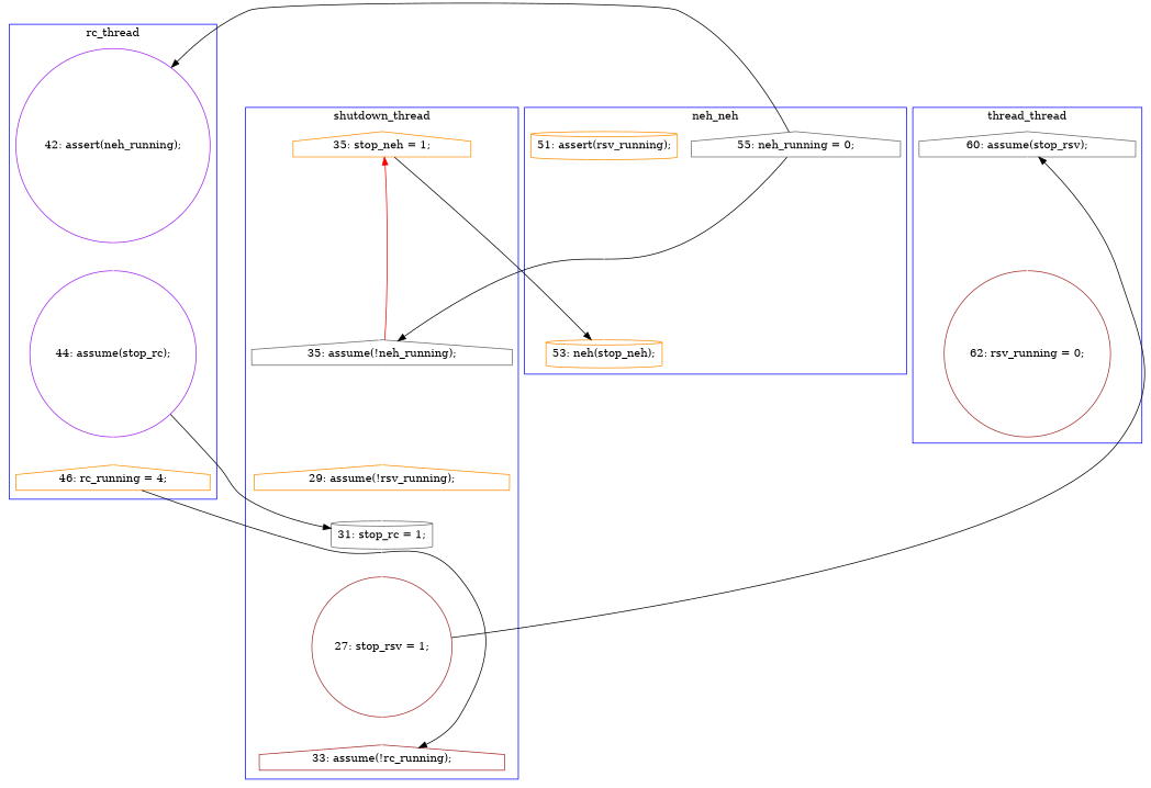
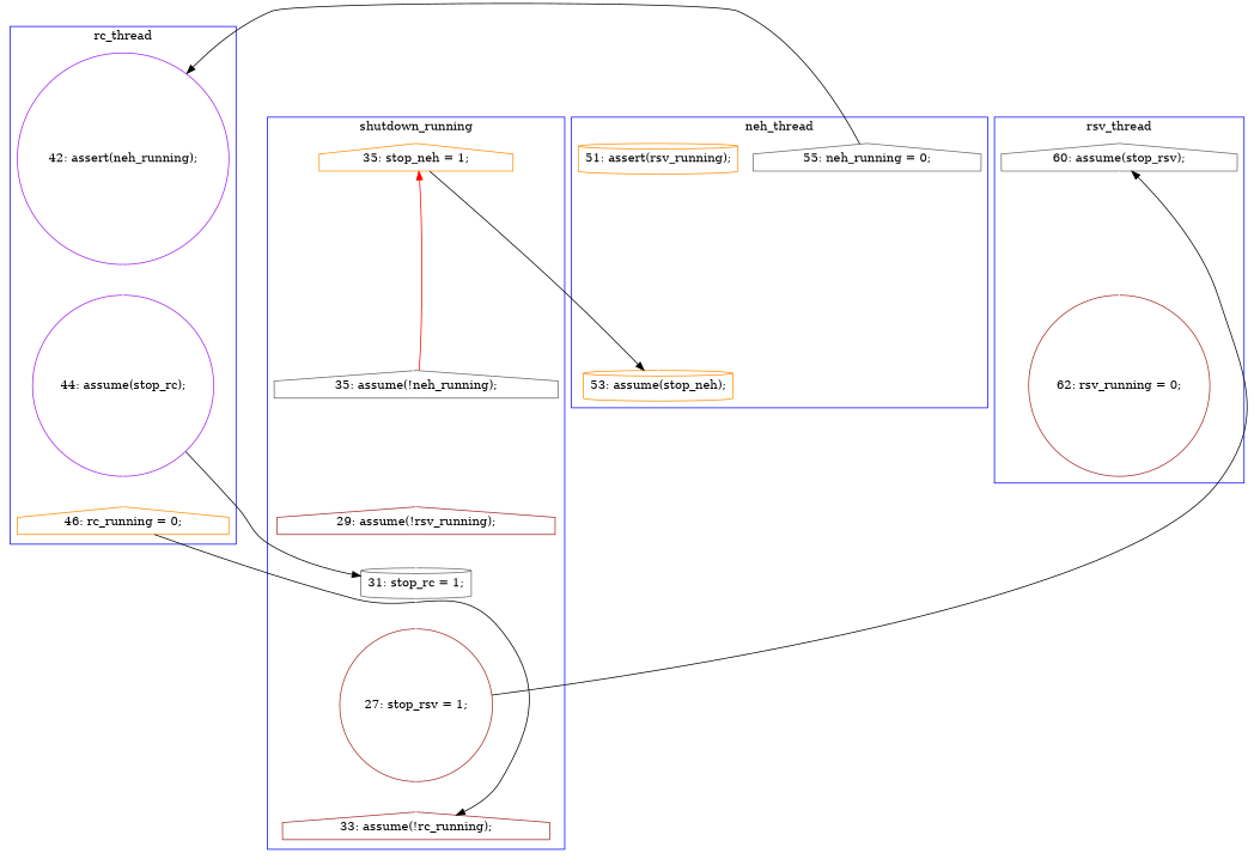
  digraph {
    node [color=darkorange shape=house]
    edge [color=white style=solid]
    n1 [color=purple label="42: assert(neh_running);" shape=circle]
    n2 [color=purple label="44: assume(stop_rc);" shape=circle]
-   n3 [label="46: rc_running = 4;"]
+   n3 [label="46: rc_running = 0;"]
    n4 [color=gray40 label="60: assume(stop_rsv);"]
    n5 [color=brown label="62: rsv_running = 0;" shape=circle]
    n6 [color=gray40 label="55: neh_running = 0;"]
-   n7 [label="53: neh(stop_neh);" shape=cylinder]
+   n7 [label="53: assume(stop_neh);" shape=cylinder]
    n8 [label="51: assert(rsv_running);" shape=cylinder]
    n9 [color=gray40 label="35: assume(!neh_running);"]
    n10 [label="35: stop_neh = 1;"]
    n11 [color=brown label="27: stop_rsv = 1;" shape=circle]
    n12 [color=brown label="33: assume(!rc_running);"]
-   n13 [label="29: assume(!rsv_running);"]
+   n13 [color=brown label="29: assume(!rsv_running);"]
    n14 [color=gray40 label="31: stop_rc = 1;" shape=cylinder]
    subgraph cluster_1 {
      color=blue
      label=rc_thread
      n1
      n2
      n3
    }
    subgraph cluster_2 {
      color=blue
-     label=thread_thread
+     label=rsv_thread
      n4
      n5
    }
    subgraph cluster_3 {
      color=blue
-     label=neh_neh
+     label=neh_thread
      n6
      n7
      n8
    }
    subgraph cluster_4 {
      color=blue
-     label=shutdown_thread
+     label=shutdown_running
      n9
      n10
      n11
      n12
      n13
      n14
    }
    n1 -> n2
    n2 -> n3
    n2 -> n14 [color=black constraint=false]
    n3 -> n12 [color=black constraint=false]
    n4 -> n5
    n6 -> n1 [color=black constraint=false]
-   n6 -> n9 [color=black constraint=false]
    n8 -> n7
    n9 -> n10 [color=red constraint=false]
    n9 -> n13
    n10 -> n7 [color=black constraint=false]
    n10 -> n9
    n11 -> n4 [color=black constraint=false]
    n11 -> n12
    n13 -> n14
    n14 -> n11
  }
